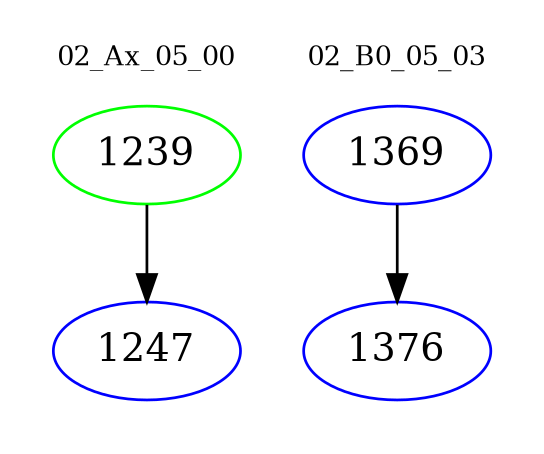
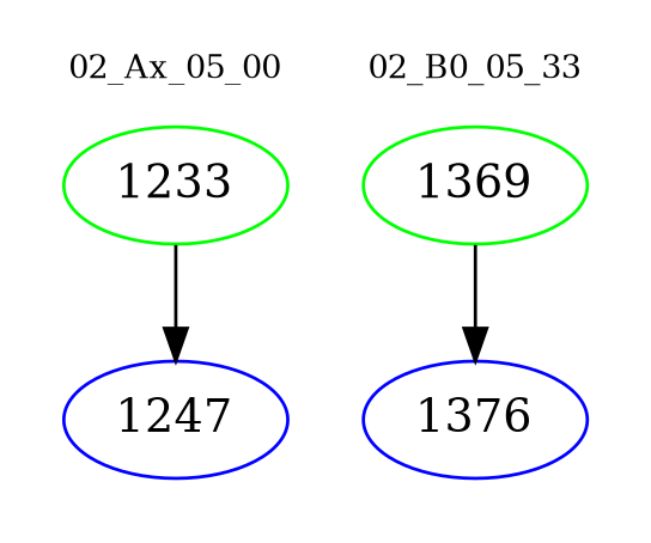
  digraph {
    node [color=green]
    edge [color=black]
-   n1 [label=1239]
+   n1 [label=1233]
    n2 [color=blue label=1247]
-   n3 [color=blue label=1369]
+   n3 [label=1369]
    n4 [color=blue label=1376]
    subgraph cluster_1 {
      color=white
      fontsize=10
      label="02_Ax_05_00"
      n1
      n2
    }
    subgraph cluster_2 {
      color=white
      fontsize=10
-     label="02_B0_05_03"
+     label="02_B0_05_33"
      n3
      n4
    }
    n1 -> n2
    n3 -> n4
  }
